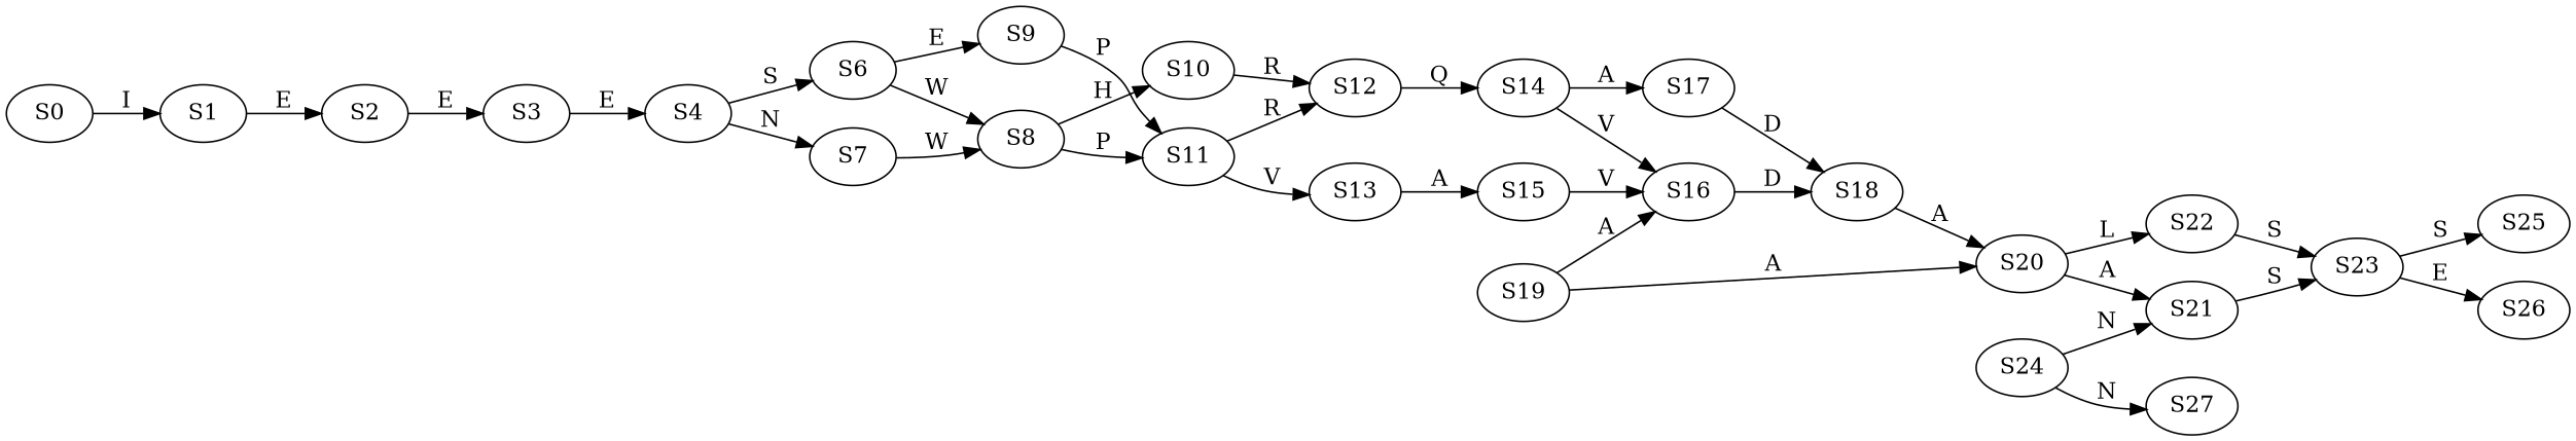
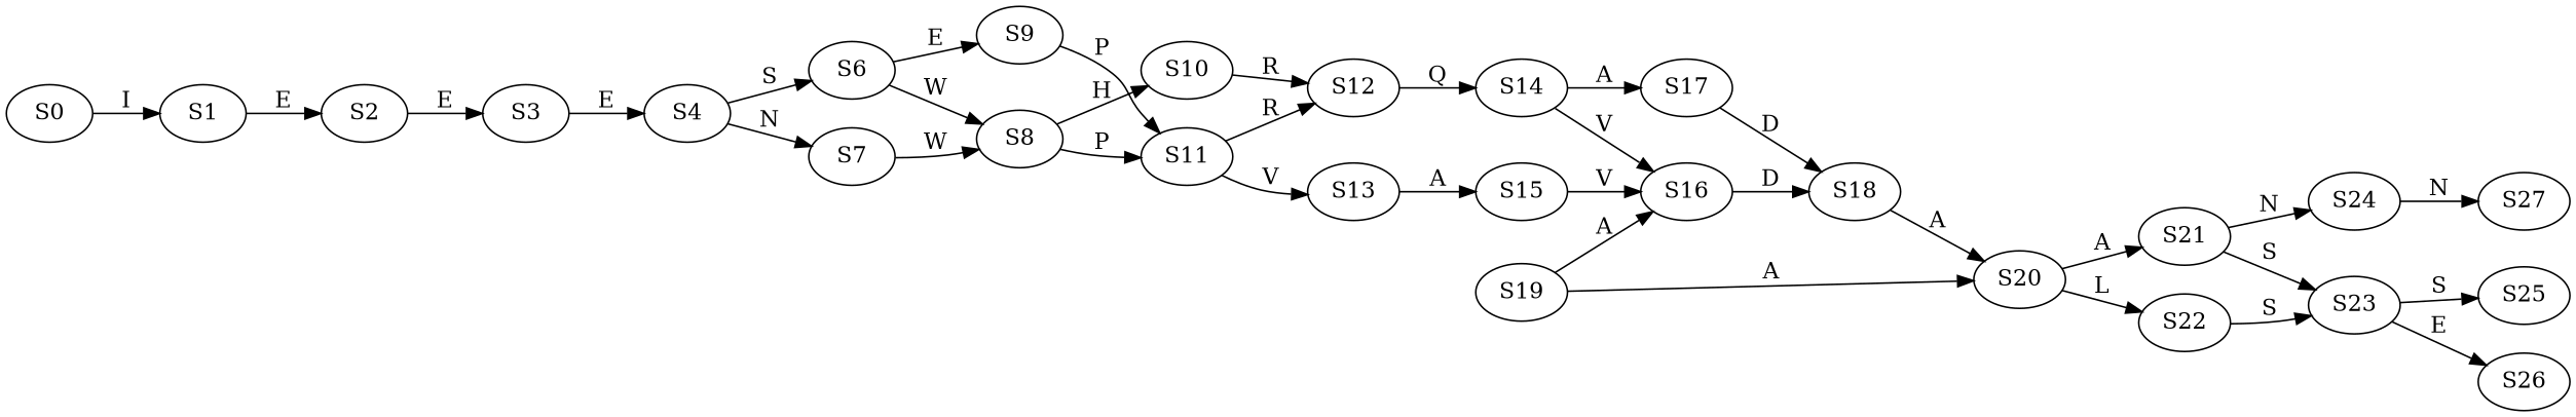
  strict digraph {
    rankdir=LR
    S0
    S1
    S2
    S3
    S4
    S6
    S7
    S8
    S9
    S10
    S11
    S12
    S13
    S14
    S15
    S16
    S17
    S18
    S20
    S19
    S21
    S22
    S23
    S24
    S25
    S26
    S27
    S0 -> S1 [label=I]
    S1 -> S2 [label=E]
    S2 -> S3 [label=E]
    S3 -> S4 [label=E]
    S4 -> S6 [label=S]
    S4 -> S7 [label=N]
    S6 -> S8 [label=W]
    S6 -> S9 [label=E]
    S7 -> S8 [label=W]
    S8 -> S10 [label=H]
    S8 -> S11 [label=P]
    S9 -> S11 [label=P]
    S10 -> S12 [label=R]
    S11 -> S12 [label=R]
    S11 -> S13 [label=V]
    S12 -> S14 [label=Q]
    S13 -> S15 [label=A]
    S14 -> S16 [label=V]
    S14 -> S17 [label=A]
    S15 -> S16 [label=V]
    S16 -> S18 [label=D]
    S17 -> S18 [label=D]
    S18 -> S20 [label=A]
    S20 -> S21 [label=A]
    S20 -> S22 [label=L]
    S19 -> S16 [label=A]
    S19 -> S20 [label=A]
    S21 -> S23 [label=S]
-   S24 -> S21 [label=N]
+   S21 -> S24 [label=N]
    S22 -> S23 [label=S]
    S23 -> S25 [label=S]
    S23 -> S26 [label=E]
    S24 -> S27 [label=N]
  }
